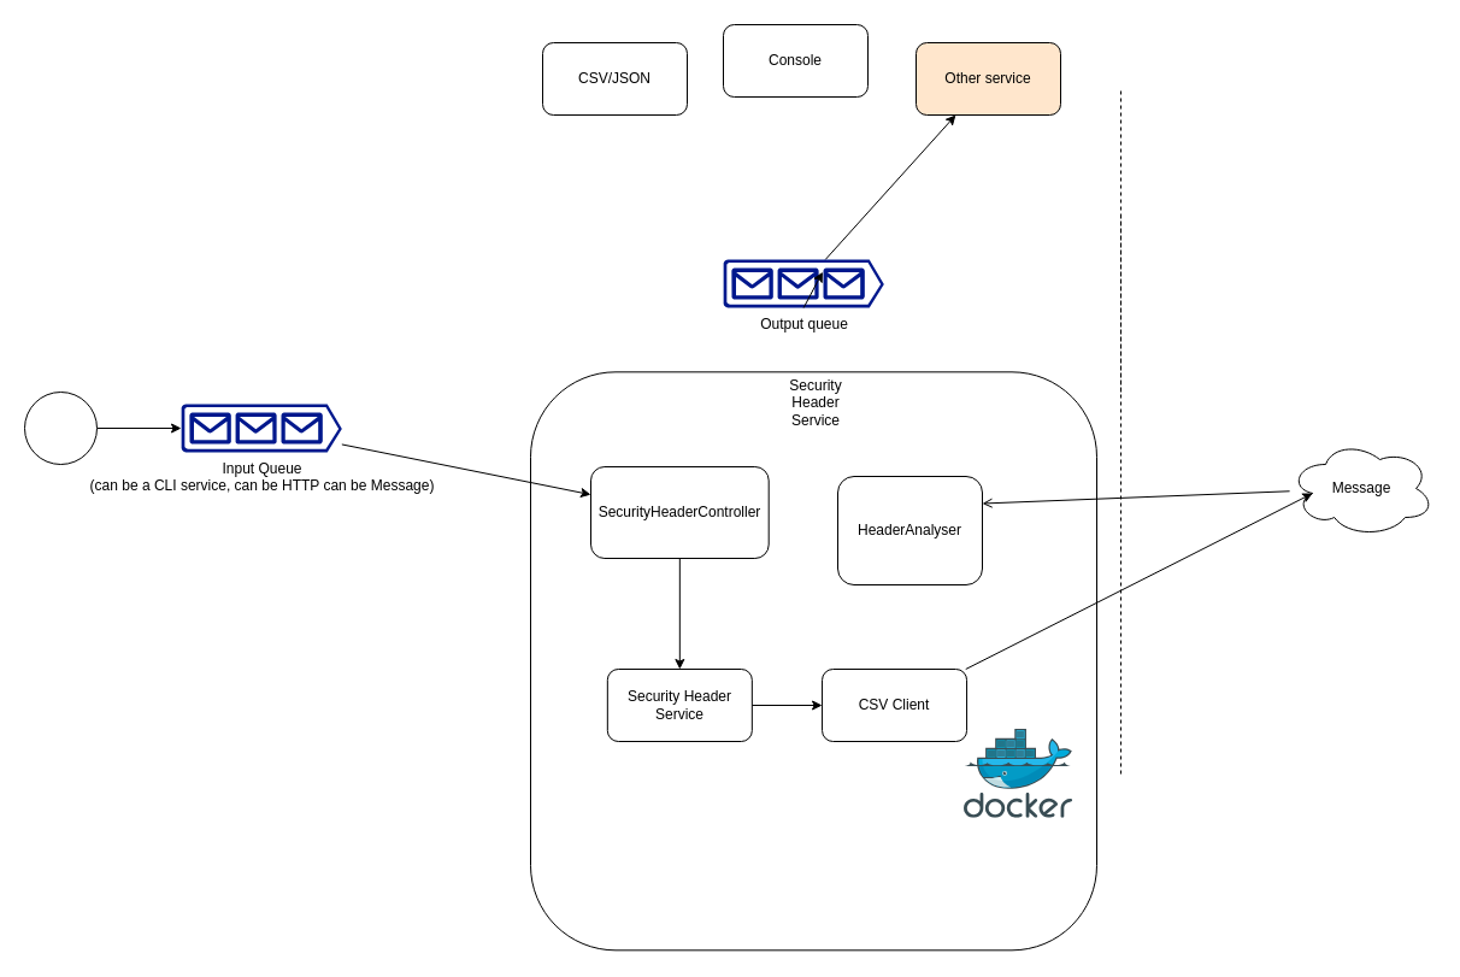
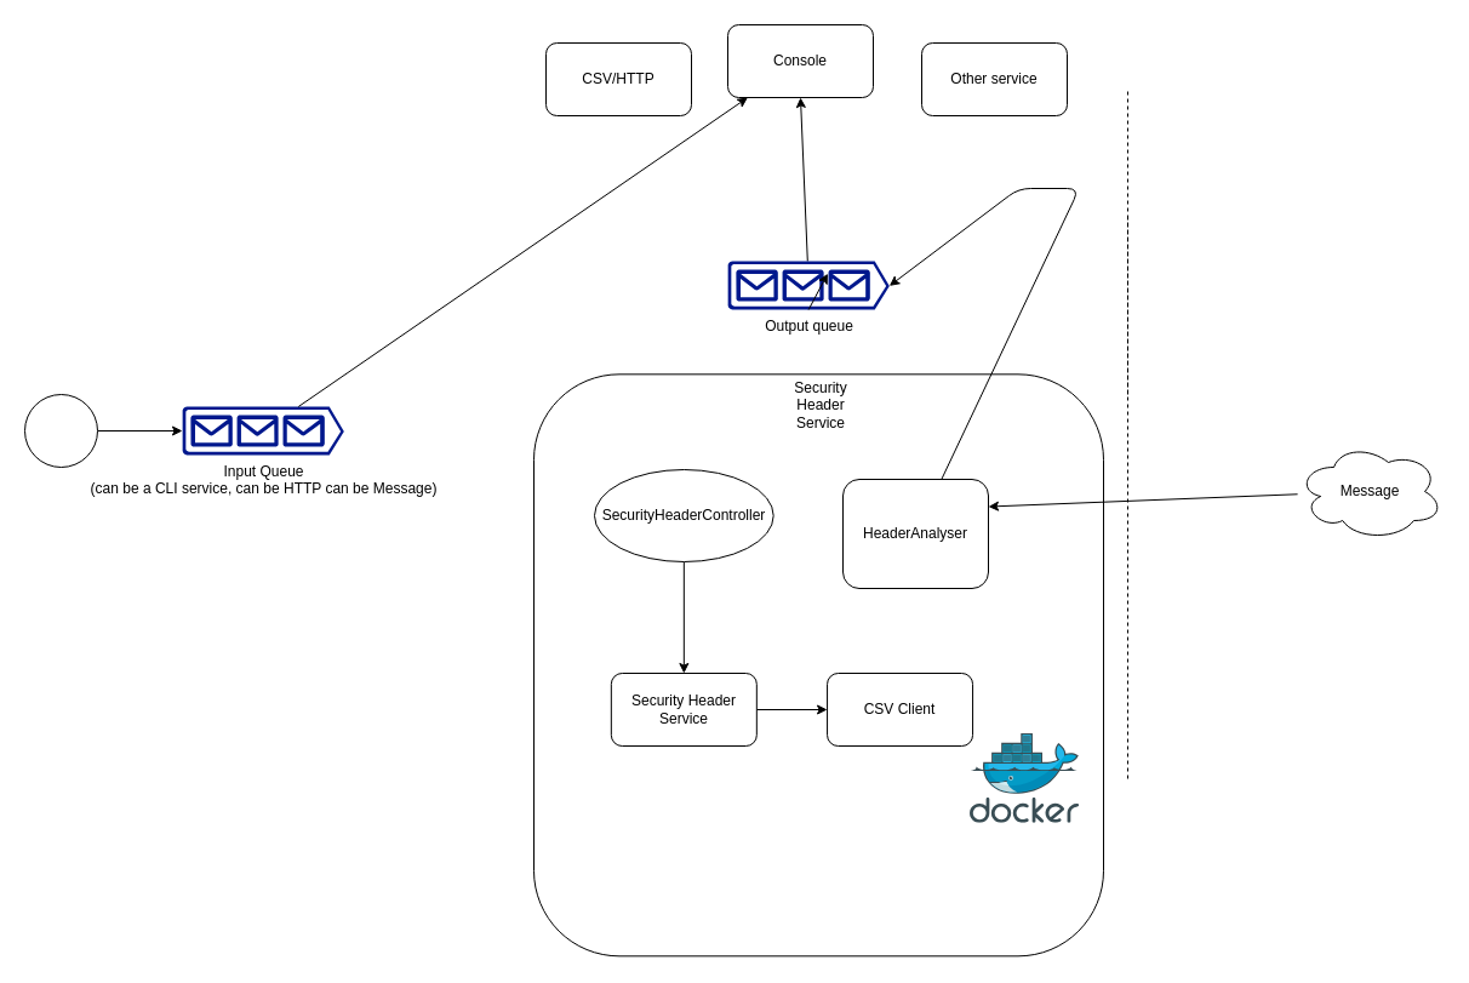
  <mxCell id="0" />
  <mxCell id="1" parent="0" />
  <mxCell id="2" style="edgeStyle=none;html=1;entryX=0;entryY=0.5;entryDx=0;entryDy=0;entryPerimeter=0;" edge="1" parent="1" source="3" target="4"><mxGeometry relative="1" as="geometry" /></mxCell>
  <mxCell id="3" value="" style="ellipse;whiteSpace=wrap;html=1;" vertex="1" parent="1"><mxGeometry x="20" y="325" width="60" height="60" as="geometry" /></mxCell>
  <mxCell id="4" value="Input Queue&lt;br&gt;(can be a CLI service, can be HTTP can be Message)" style="sketch=0;aspect=fixed;pointerEvents=1;shadow=0;dashed=0;html=1;strokeColor=none;labelPosition=center;verticalLabelPosition=bottom;verticalAlign=top;align=center;fillColor=#00188D;shape=mxgraph.azure.queue_generic" vertex="1" parent="1"><mxGeometry x="150" y="335" width="133.33" height="40" as="geometry" /></mxCell>
  <mxCell id="5" value="" style="group" vertex="1" connectable="0" parent="1"><mxGeometry x="440" y="245" width="470" height="480" as="geometry" /></mxCell>
  <mxCell id="6" value="" style="rounded=1;whiteSpace=wrap;html=1;" vertex="1" parent="5"><mxGeometry y="63.33" width="470" height="480" as="geometry" /></mxCell>
  <mxCell id="7" value="" style="sketch=0;aspect=fixed;html=1;points=[];align=center;image;fontSize=12;image=img/lib/mscae/Docker.svg;" vertex="1" parent="5"><mxGeometry x="360.003" y="360.003" width="90.055" height="73.846" as="geometry" /></mxCell>
  <mxCell id="8" value="Security Header Service" style="text;html=1;strokeColor=none;fillColor=none;align=center;verticalAlign=middle;whiteSpace=wrap;rounded=0;" vertex="1" parent="5"><mxGeometry x="199.999" y="70.003" width="73.846" height="38" as="geometry" /></mxCell>
  <mxCell id="9" style="edgeStyle=none;html=1;" edge="1" parent="5" source="10" target="12"><mxGeometry relative="1" as="geometry" /></mxCell>
- <mxCell id="10" value="SecurityHeaderController" style="rounded=1;whiteSpace=wrap;html=1;" vertex="1" parent="5"><mxGeometry x="49.997" y="142" width="147.692" height="76" as="geometry" /></mxCell>
+ <mxCell id="10" value="SecurityHeaderController" style="ellipse;whiteSpace=wrap;html=1;" vertex="1" parent="5"><mxGeometry x="49.997" y="142" width="147.692" height="76" as="geometry" /></mxCell>
  <mxCell id="11" style="edgeStyle=none;html=1;exitX=1;exitY=0.5;exitDx=0;exitDy=0;" edge="1" parent="5" source="12" target="13"><mxGeometry relative="1" as="geometry" /></mxCell>
  <mxCell id="12" value="Security Header Service" style="rounded=1;whiteSpace=wrap;html=1;" vertex="1" parent="5"><mxGeometry x="63.84" y="310" width="120" height="60" as="geometry" /></mxCell>
  <mxCell id="13" value="CSV Client" style="rounded=1;whiteSpace=wrap;html=1;" vertex="1" parent="5"><mxGeometry x="242.05" y="310" width="120" height="60" as="geometry" /></mxCell>
  <mxCell id="14" value="HeaderAnalyser" style="rounded=1;whiteSpace=wrap;html=1;" vertex="1" parent="5"><mxGeometry x="255" y="150" width="120" height="90" as="geometry" /></mxCell>
- <mxCell id="15" style="edgeStyle=none;html=1;" edge="1" parent="1" source="4" target="10"><mxGeometry relative="1" as="geometry" /></mxCell>
+ <mxCell id="15" style="edgeStyle=none;html=1;" edge="1" parent="1" source="4" target="22"><mxGeometry relative="1" as="geometry" /></mxCell>
  <mxCell id="16" value="" style="endArrow=none;dashed=1;html=1;" edge="1" parent="1"><mxGeometry width="50" height="50" relative="1" as="geometry"><mxPoint x="930" y="75" as="sourcePoint" /><mxPoint x="930" y="645" as="targetPoint" /></mxGeometry></mxCell>
  <mxCell id="17" value="" style="endArrow=none;dashed=1;html=1;" edge="1" parent="1"><mxGeometry width="50" height="50" relative="1" as="geometry"><mxPoint x="930" y="325" as="sourcePoint" /><mxPoint x="930" y="175" as="targetPoint" /></mxGeometry></mxCell>
- <mxCell id="18" style="edgeStyle=none;html=1;entryX=1;entryY=0.25;entryDx=0;entryDy=0;endArrow=open;" edge="1" parent="1" source="19" target="14"><mxGeometry relative="1" as="geometry" /></mxCell>
+ <mxCell id="18" style="edgeStyle=none;html=1;entryX=1;entryY=0.25;entryDx=0;entryDy=0;" edge="1" parent="1" source="19" target="14"><mxGeometry relative="1" as="geometry" /></mxCell>
  <mxCell id="19" value="Message" style="ellipse;shape=cloud;whiteSpace=wrap;html=1;" vertex="1" parent="1"><mxGeometry x="1070" y="365" width="120" height="80" as="geometry" /></mxCell>
- <mxCell id="20" style="edgeStyle=none;html=1;entryX=0.16;entryY=0.55;entryDx=0;entryDy=0;entryPerimeter=0;" edge="1" parent="1" source="13" target="19"><mxGeometry relative="1" as="geometry" /></mxCell>
- <mxCell id="21" value="CSV/JSON" style="rounded=1;whiteSpace=wrap;html=1;" vertex="1" parent="1"><mxGeometry x="450" y="35" width="120" height="60" as="geometry" /></mxCell>
+ <mxCell id="21" value="CSV/HTTP" style="rounded=1;whiteSpace=wrap;html=1;" vertex="1" parent="1"><mxGeometry x="450" y="35" width="120" height="60" as="geometry" /></mxCell>
  <mxCell id="22" value="Console" style="rounded=1;whiteSpace=wrap;html=1;" vertex="1" parent="1"><mxGeometry x="600" y="20" width="120" height="60" as="geometry" /></mxCell>
- <mxCell id="23" value="Other service" style="rounded=1;whiteSpace=wrap;html=1;fillColor=#ffe6cc;" vertex="1" parent="1"><mxGeometry x="760" y="35" width="120" height="60" as="geometry" /></mxCell>
- <mxCell id="24" style="edgeStyle=none;html=1;" edge="1" parent="1" source="25" target="23"><mxGeometry relative="1" as="geometry" /></mxCell>
+ <mxCell id="23" value="Other service" style="rounded=1;whiteSpace=wrap;html=1;" vertex="1" parent="1"><mxGeometry x="760" y="35" width="120" height="60" as="geometry" /></mxCell>
+ <mxCell id="24" style="edgeStyle=none;html=1;entryX=0.5;entryY=1;entryDx=0;entryDy=0;" edge="1" parent="1" source="25" target="22"><mxGeometry relative="1" as="geometry" /></mxCell>
  <mxCell id="25" value="Output queue" style="sketch=0;aspect=fixed;pointerEvents=1;shadow=0;dashed=0;html=1;strokeColor=none;labelPosition=center;verticalLabelPosition=bottom;verticalAlign=top;align=center;fillColor=#00188D;shape=mxgraph.azure.queue_generic" vertex="1" parent="1"><mxGeometry x="600" y="215" width="133.33" height="40" as="geometry" /></mxCell>
+ <mxCell id="26" style="edgeStyle=none;html=1;entryX=1;entryY=0.51;entryDx=0;entryDy=0;entryPerimeter=0;" edge="1" parent="1" source="14" target="25"><mxGeometry relative="1" as="geometry"><Array as="points"><mxPoint x="890" y="155" /><mxPoint x="840" y="155" /></Array></mxGeometry></mxCell>
  <mxCell id="27" style="edgeStyle=none;html=1;exitX=0.5;exitY=1;exitDx=0;exitDy=0;exitPerimeter=0;entryX=0.618;entryY=0.255;entryDx=0;entryDy=0;entryPerimeter=0;" edge="1" parent="1" source="25" target="25"><mxGeometry relative="1" as="geometry" /></mxCell>
